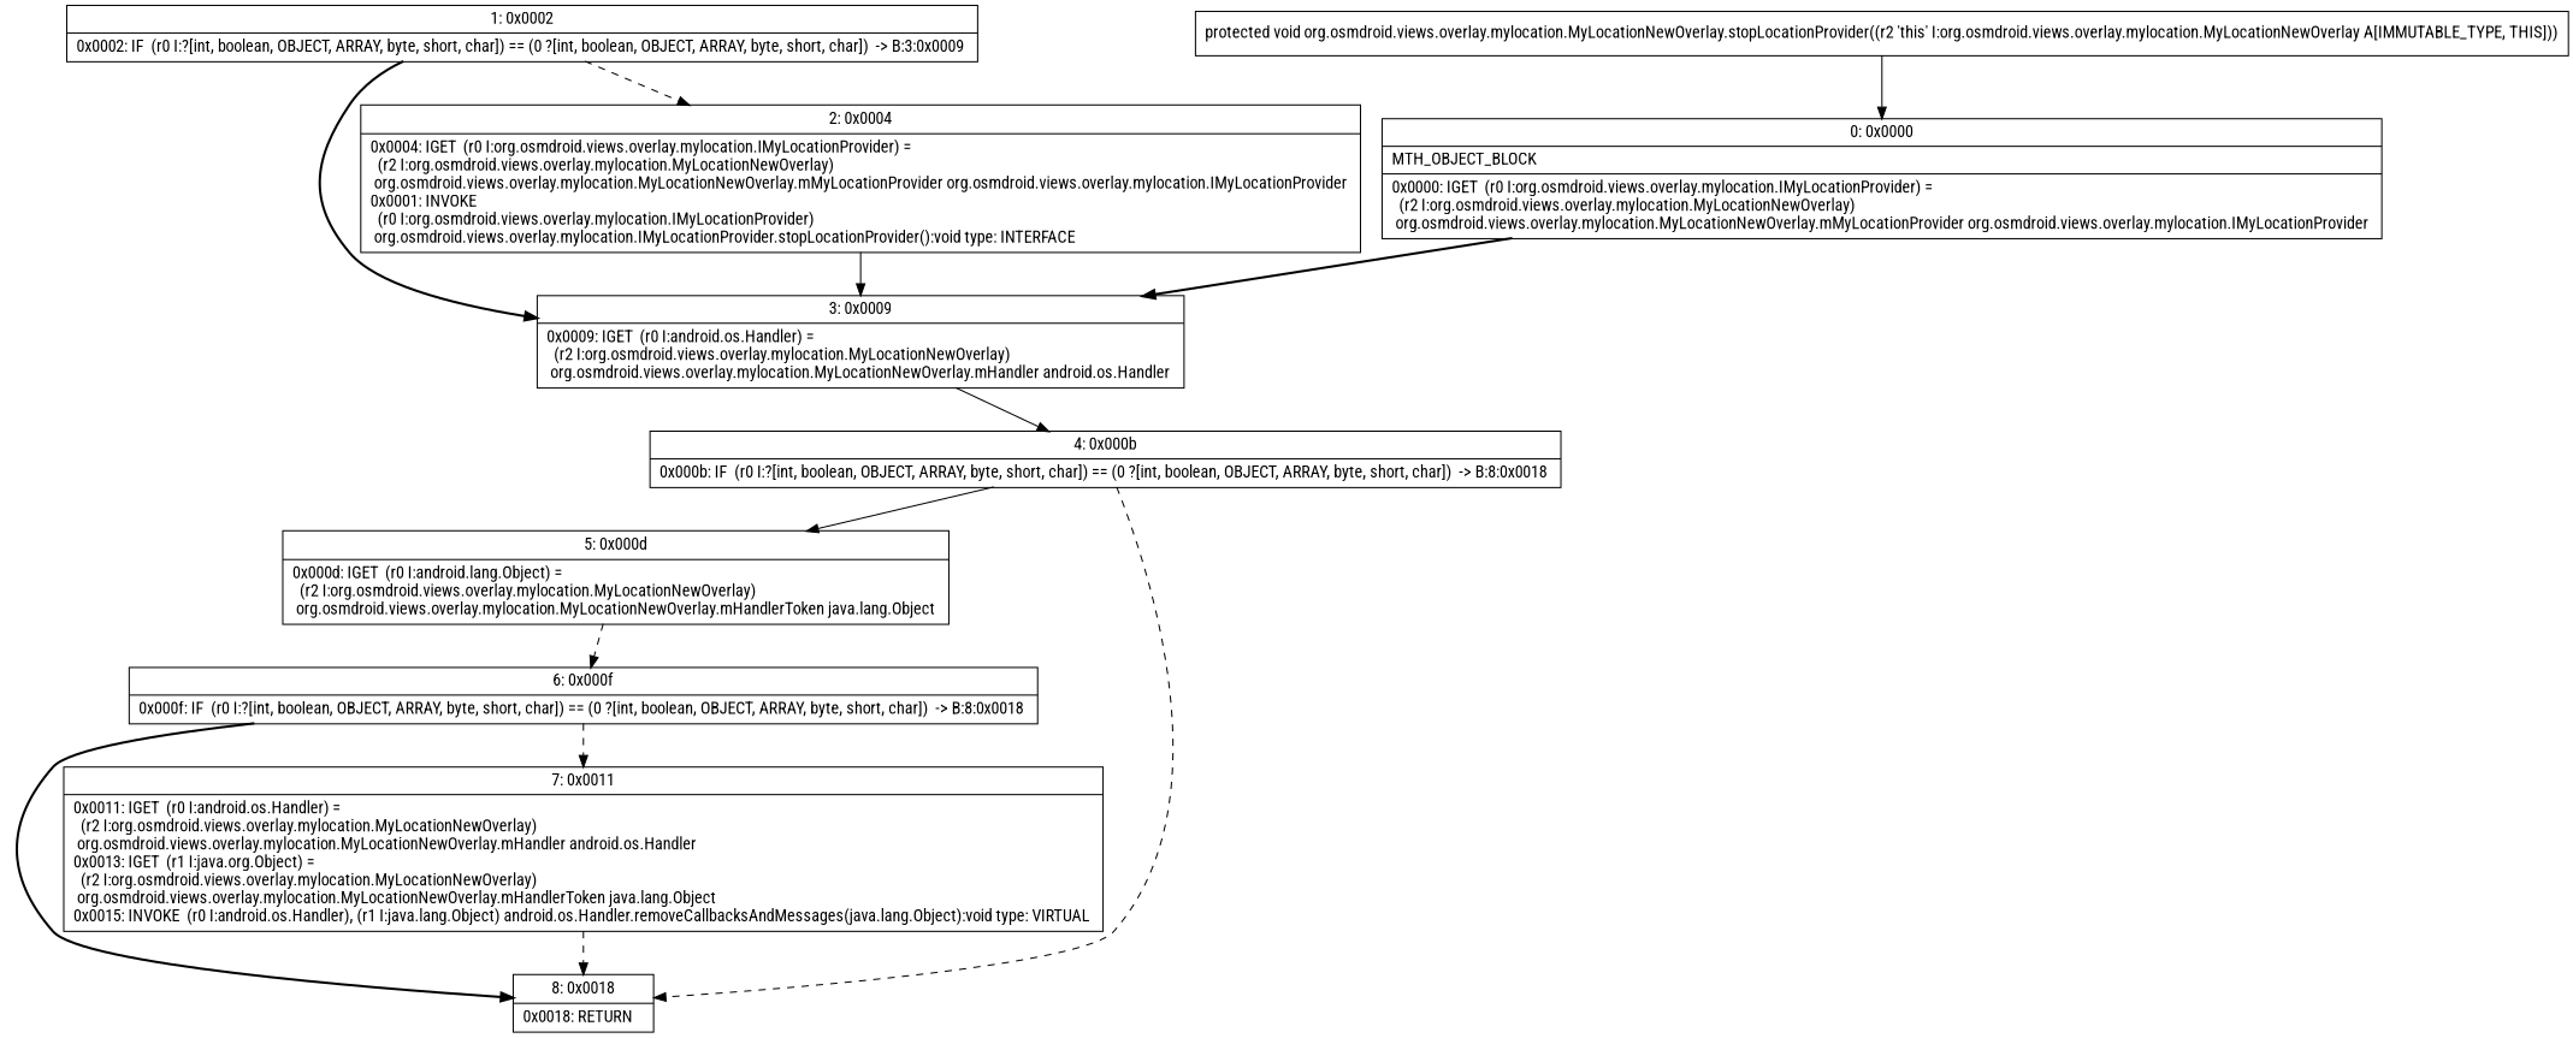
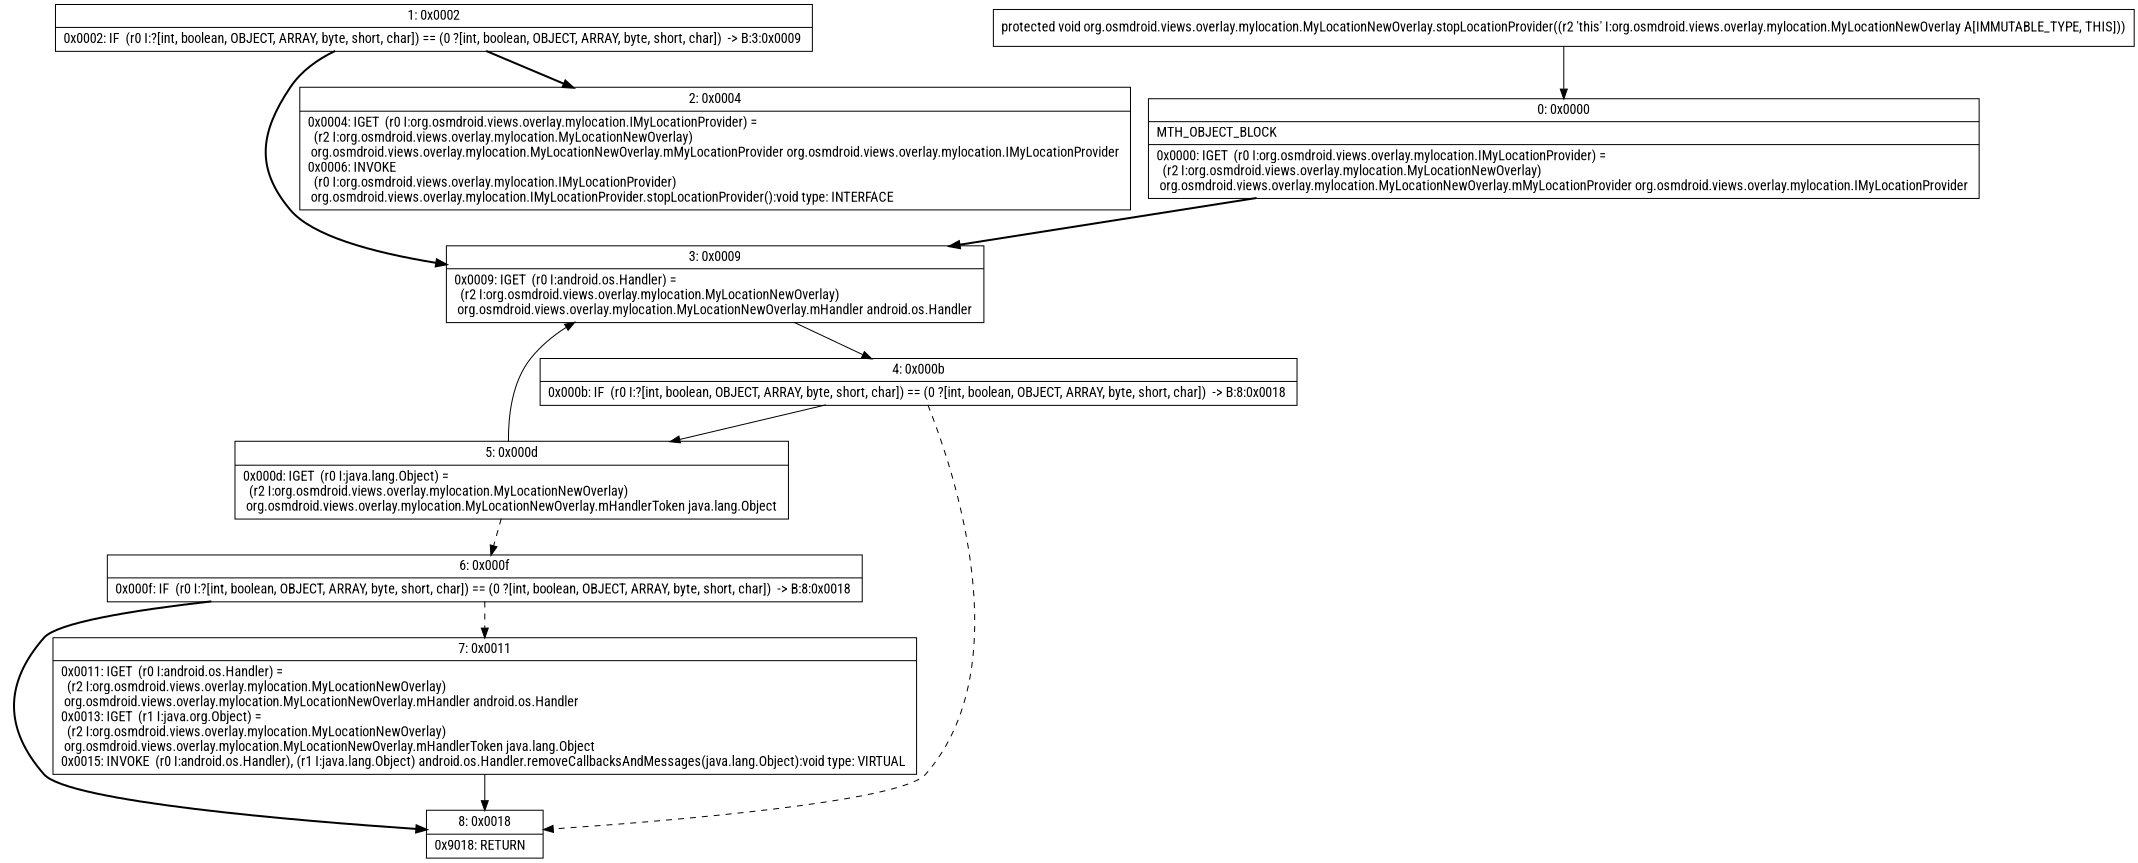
  digraph {
    fontname="Roboto Condensed"
    node [fontname="Roboto Condensed" shape=record]
    edge [fontname="Roboto Condensed" style=dashed]
    n1 [label="{0\:\ 0x0000|MTH_OBJECT_BLOCK\l|0x0000: IGET  (r0 I:org.osmdroid.views.overlay.mylocation.IMyLocationProvider) = \l  (r2 I:org.osmdroid.views.overlay.mylocation.MyLocationNewOverlay)\l org.osmdroid.views.overlay.mylocation.MyLocationNewOverlay.mMyLocationProvider org.osmdroid.views.overlay.mylocation.IMyLocationProvider \l}"]
    n2 [label="{3\:\ 0x0009|0x0009: IGET  (r0 I:android.os.Handler) = \l  (r2 I:org.osmdroid.views.overlay.mylocation.MyLocationNewOverlay)\l org.osmdroid.views.overlay.mylocation.MyLocationNewOverlay.mHandler android.os.Handler \l}"]
    n3 [label="{1\:\ 0x0002|0x0002: IF  (r0 I:?[int, boolean, OBJECT, ARRAY, byte, short, char]) == (0 ?[int, boolean, OBJECT, ARRAY, byte, short, char])  \-\> B:3:0x0009 \l}"]
-   n4 [label="{2\:\ 0x0004|0x0004: IGET  (r0 I:org.osmdroid.views.overlay.mylocation.IMyLocationProvider) = \l  (r2 I:org.osmdroid.views.overlay.mylocation.MyLocationNewOverlay)\l org.osmdroid.views.overlay.mylocation.MyLocationNewOverlay.mMyLocationProvider org.osmdroid.views.overlay.mylocation.IMyLocationProvider \l0x0001: INVOKE  \l  (r0 I:org.osmdroid.views.overlay.mylocation.IMyLocationProvider)\l org.osmdroid.views.overlay.mylocation.IMyLocationProvider.stopLocationProvider():void type: INTERFACE \l}"]
+   n4 [label="{2\:\ 0x0004|0x0004: IGET  (r0 I:org.osmdroid.views.overlay.mylocation.IMyLocationProvider) = \l  (r2 I:org.osmdroid.views.overlay.mylocation.MyLocationNewOverlay)\l org.osmdroid.views.overlay.mylocation.MyLocationNewOverlay.mMyLocationProvider org.osmdroid.views.overlay.mylocation.IMyLocationProvider \l0x0006: INVOKE  \l  (r0 I:org.osmdroid.views.overlay.mylocation.IMyLocationProvider)\l org.osmdroid.views.overlay.mylocation.IMyLocationProvider.stopLocationProvider():void type: INTERFACE \l}"]
    n5 [label="{4\:\ 0x000b|0x000b: IF  (r0 I:?[int, boolean, OBJECT, ARRAY, byte, short, char]) == (0 ?[int, boolean, OBJECT, ARRAY, byte, short, char])  \-\> B:8:0x0018 \l}"]
-   n6 [label="{5\:\ 0x000d|0x000d: IGET  (r0 I:android.lang.Object) = \l  (r2 I:org.osmdroid.views.overlay.mylocation.MyLocationNewOverlay)\l org.osmdroid.views.overlay.mylocation.MyLocationNewOverlay.mHandlerToken java.lang.Object \l}"]
-   n7 [label="{8\:\ 0x0018|0x0018: RETURN   \l}"]
+   n6 [label="{5\:\ 0x000d|0x000d: IGET  (r0 I:java.lang.Object) = \l  (r2 I:org.osmdroid.views.overlay.mylocation.MyLocationNewOverlay)\l org.osmdroid.views.overlay.mylocation.MyLocationNewOverlay.mHandlerToken java.lang.Object \l}"]
+   n7 [label="{8\:\ 0x0018|0x9018: RETURN   \l}"]
    n8 [label="{6\:\ 0x000f|0x000f: IF  (r0 I:?[int, boolean, OBJECT, ARRAY, byte, short, char]) == (0 ?[int, boolean, OBJECT, ARRAY, byte, short, char])  \-\> B:8:0x0018 \l}"]
    n9 [label="{7\:\ 0x0011|0x0011: IGET  (r0 I:android.os.Handler) = \l  (r2 I:org.osmdroid.views.overlay.mylocation.MyLocationNewOverlay)\l org.osmdroid.views.overlay.mylocation.MyLocationNewOverlay.mHandler android.os.Handler \l0x0013: IGET  (r1 I:java.org.Object) = \l  (r2 I:org.osmdroid.views.overlay.mylocation.MyLocationNewOverlay)\l org.osmdroid.views.overlay.mylocation.MyLocationNewOverlay.mHandlerToken java.lang.Object \l0x0015: INVOKE  (r0 I:android.os.Handler), (r1 I:java.lang.Object) android.os.Handler.removeCallbacksAndMessages(java.lang.Object):void type: VIRTUAL \l}"]
    n10 [label="{protected void org.osmdroid.views.overlay.mylocation.MyLocationNewOverlay.stopLocationProvider((r2 'this' I:org.osmdroid.views.overlay.mylocation.MyLocationNewOverlay A[IMMUTABLE_TYPE, THIS])) }"]
    n1 -> n2 [style=bold]
    n2 -> n5 [style=solid]
    n3 -> n2 [style=bold]
-   n3 -> n4
-   n4 -> n2 [style=solid]
+   n3 -> n4 [style=bold]
+   n6 -> n2 [style=solid]
    n5 -> n6 [style=solid]
    n5 -> n7
    n6 -> n8
    n8 -> n7 [style=bold]
    n8 -> n9
-   n9 -> n7
+   n9 -> n7 [style=solid]
    n10 -> n1 [style=solid]
  }
